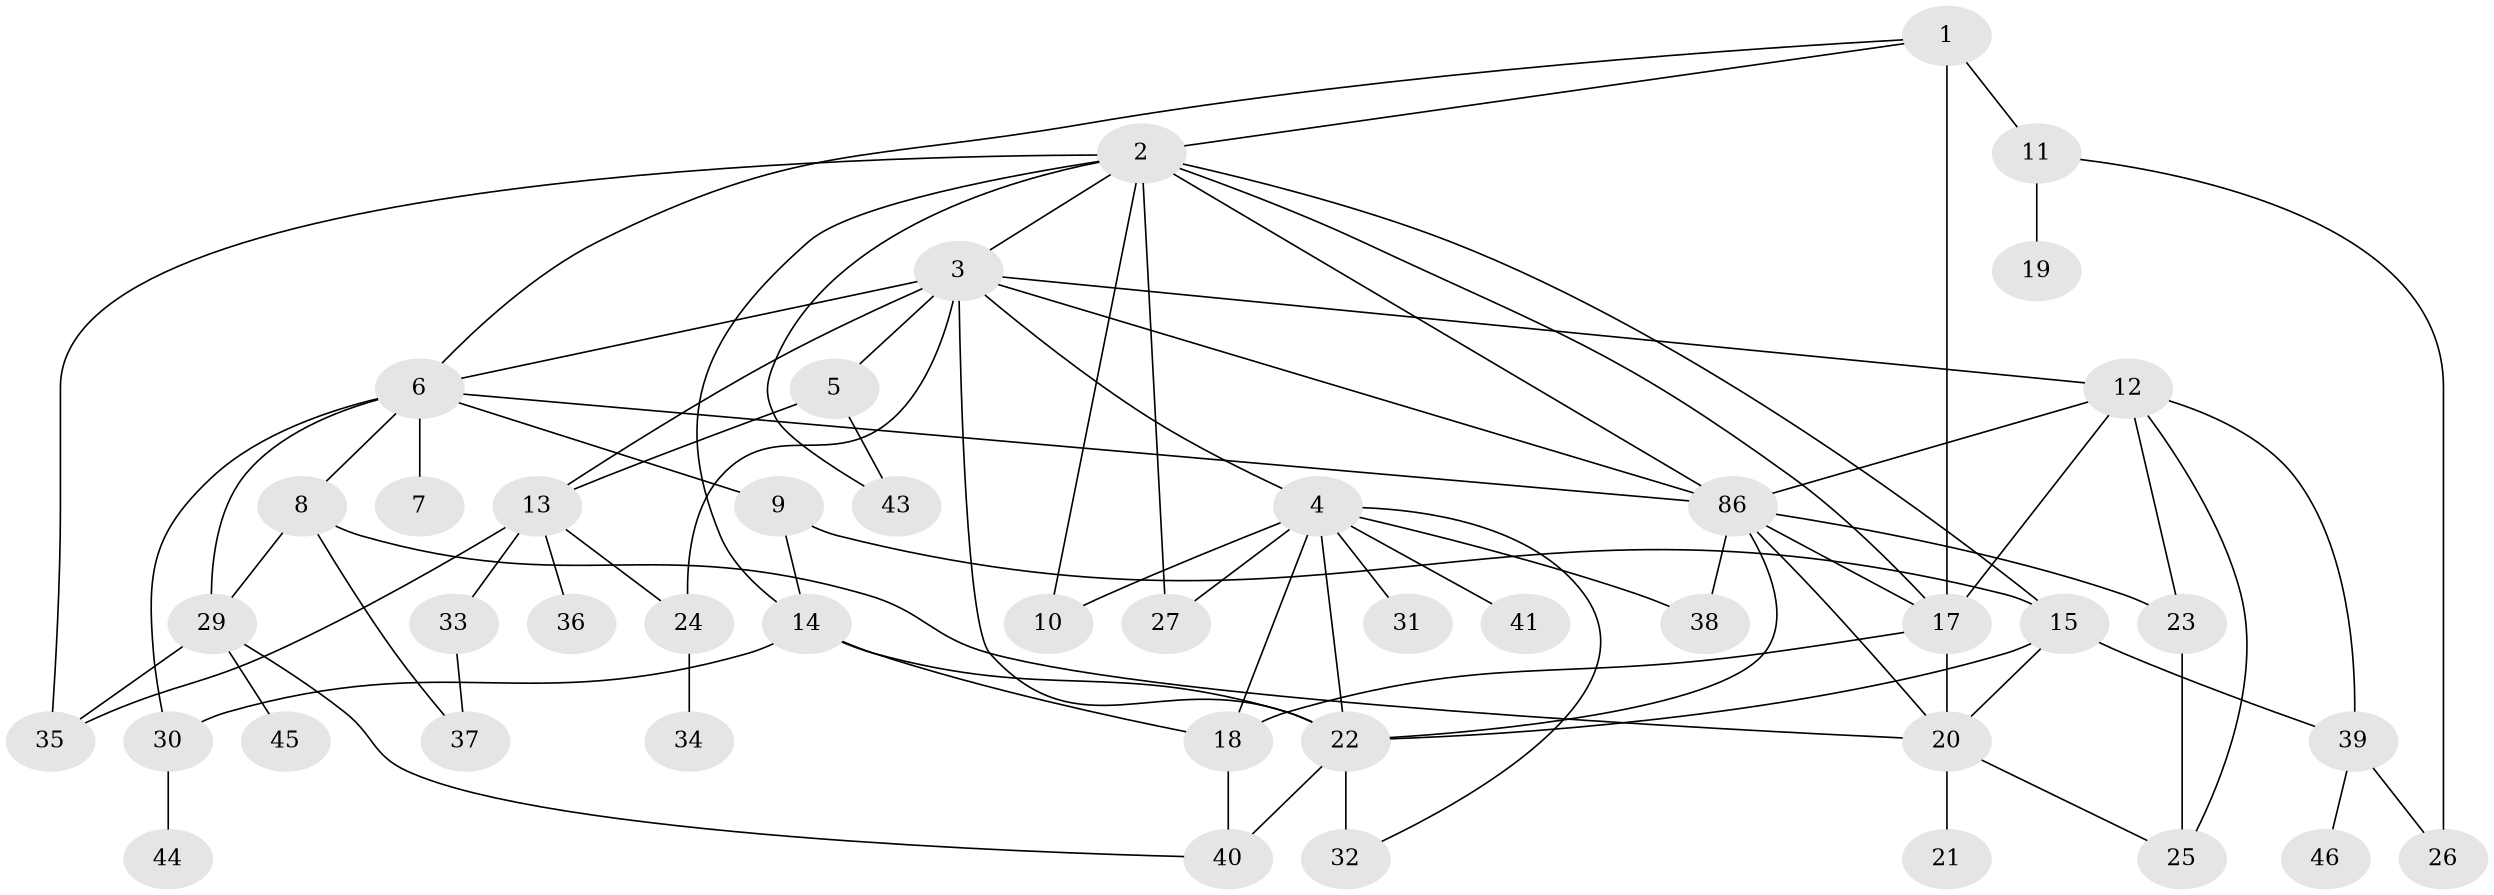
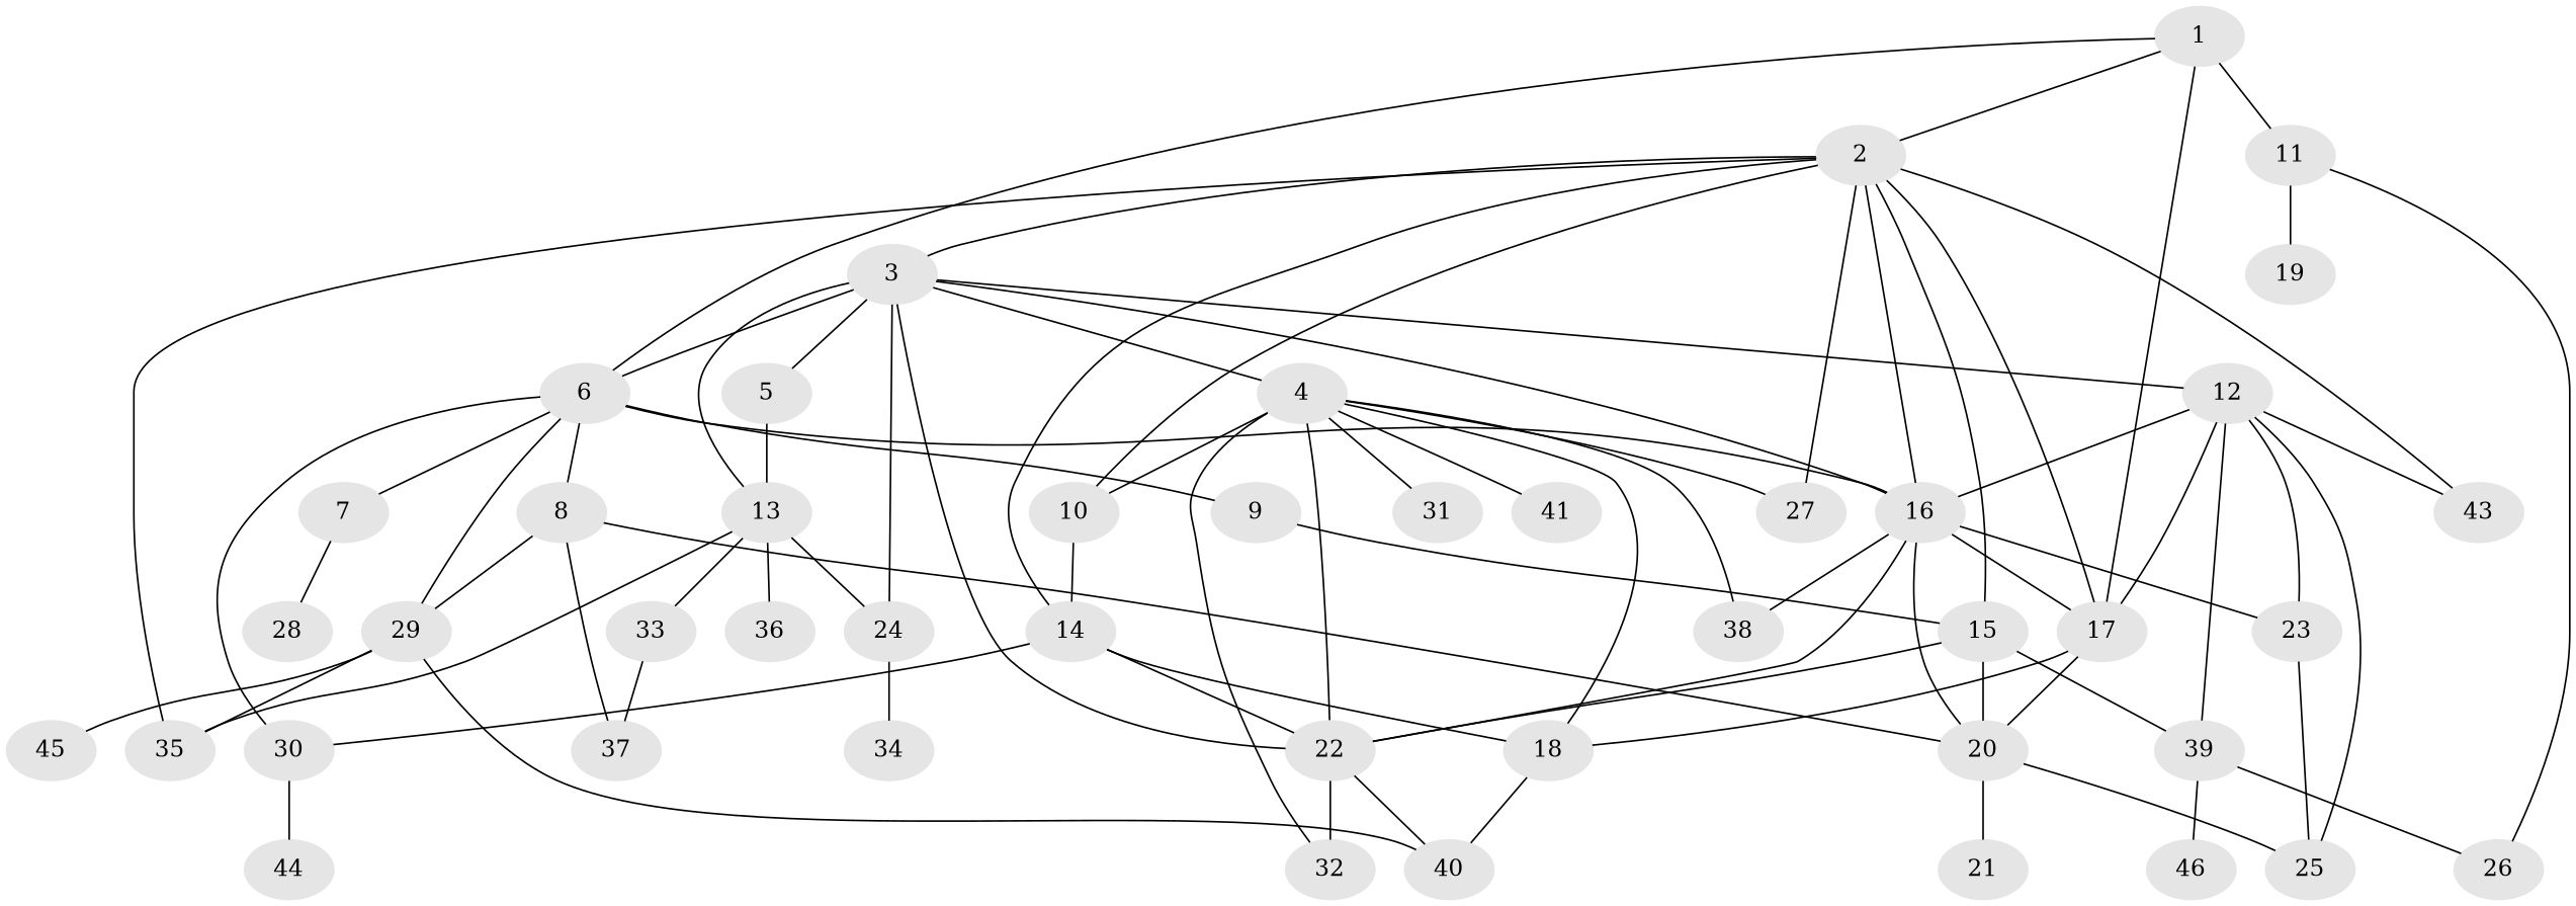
  graph {
    node [color=gray90 style=filled]
    edge [weight=1.0]
    1
    2
    6
    11
    17
    3
    10
    14
    15
-   16 [label=86]
+   16
    27
    43
    35
    7
    8
    9
    29
    30
    19
    26
    18
    20
    22
    4
    5
    12
    13
    24
    39
    38
    23
    32
    40
    31
    41
    25
    33
    36
    34
+   28
    37
    45
    44
    21
    n45 [label=46]
    1 -- 2
    1 -- 6
    1 -- 11 [weight=2.0]
    1 -- 17
    2 -- 17 [weight=2.0]
    2 -- 3 [weight=2.0]
    2 -- 10
    2 -- 14
    2 -- 15
    2 -- 16 [weight=2.0]
    2 -- 27
    2 -- 43
    2 -- 35 [weight=2.0]
    6 -- 16
    6 -- 7
    6 -- 8
    6 -- 9 [weight=3.0]
    6 -- 29
    6 -- 30 [weight=2.0]
    11 -- 19
    11 -- 26
    17 -- 18
    17 -- 20
    3 -- 6
    3 -- 16
    3 -- 22 [weight=2.0]
    3 -- 4
    3 -- 5 [weight=2.0]
    3 -- 12
    3 -- 13
    3 -- 24
-   9 -- 14
+   10 -- 14
    14 -- 30
    14 -- 18
    14 -- 22
    15 -- 20
    15 -- 22
    15 -- 39
    16 -- 17
    16 -- 20
    16 -- 22 [weight=2.0]
    16 -- 38
    16 -- 23
+   7 -- 28
    8 -- 29
    8 -- 20
    8 -- 37
    9 -- 15
    29 -- 35
    29 -- 40
    29 -- 45
    30 -- 44
    18 -- 40
    20 -- 25
    20 -- 21
    22 -- 32 [weight=4.0]
    22 -- 40
    4 -- 10 [weight=4.0]
    4 -- 27
    4 -- 18
    4 -- 22
    4 -- 38
    4 -- 32
    4 -- 31
    4 -- 41
-   5 -- 43
+   12 -- 43
    5 -- 13
    12 -- 17
    12 -- 16
    12 -- 39
    12 -- 23
    12 -- 25
    13 -- 35
    13 -- 24
    13 -- 33
    13 -- 36 [weight=2.0]
    24 -- 34 [weight=2.0]
    39 -- 26
    39 -- n45
    23 -- 25
    33 -- 37
  }
